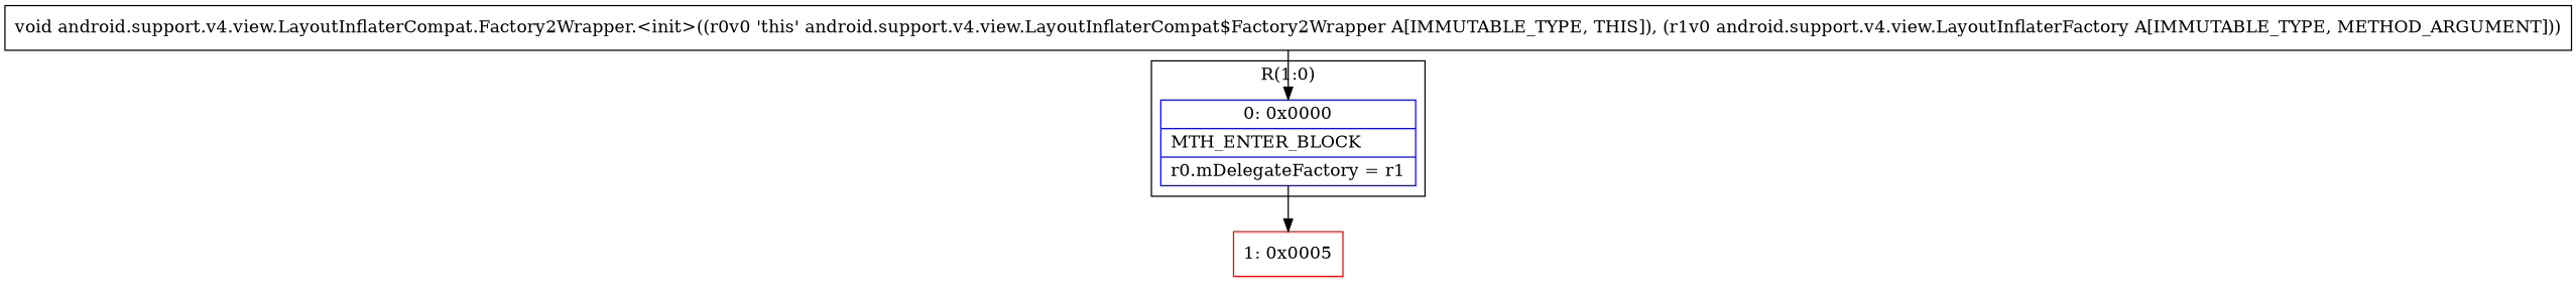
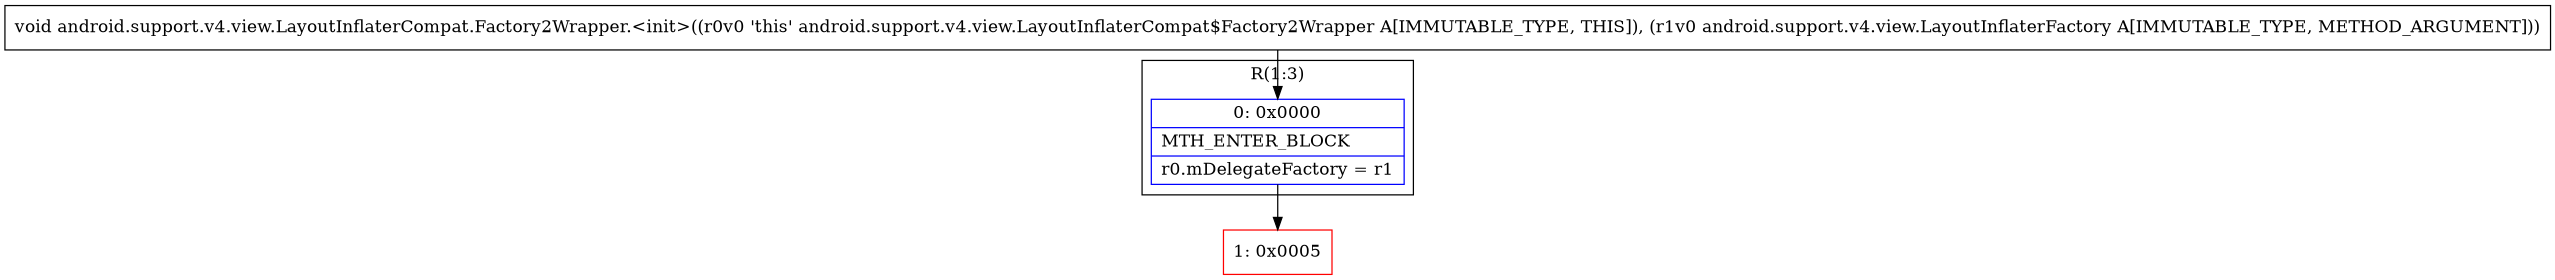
  digraph {
    node [shape=record]
    n1 [color=blue label="{0\:\ 0x0000|MTH_ENTER_BLOCK\l|r0.mDelegateFactory = r1\l}"]
    n2 [color=red label="{1\:\ 0x0005}"]
    n3 [label="{void android.support.v4.view.LayoutInflaterCompat.Factory2Wrapper.\<init\>((r0v0 'this' android.support.v4.view.LayoutInflaterCompat$Factory2Wrapper A[IMMUTABLE_TYPE, THIS]), (r1v0 android.support.v4.view.LayoutInflaterFactory A[IMMUTABLE_TYPE, METHOD_ARGUMENT])) }"]
    subgraph cluster_1 {
-     label="R(1:0)"
+     label="R(1:3)"
      n1
    }
    n1 -> n2
    n3 -> n1
  }
